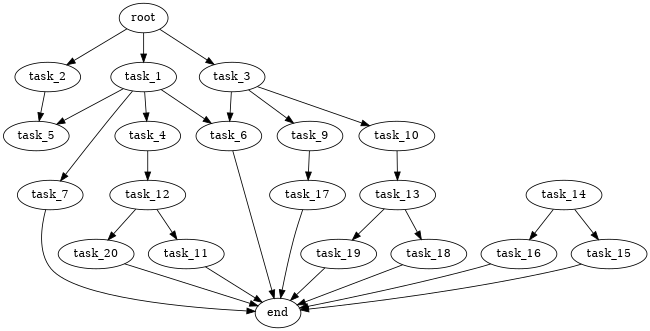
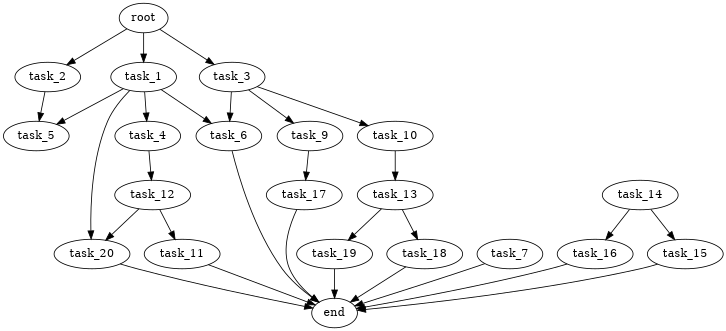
  digraph {
    root
    task_1
    task_2
    task_3
    task_4
    task_5
    task_6
    task_7
    task_9
    task_10
    task_12
    end
    task_17
    task_13
    task_11
    task_20
    task_14
    task_15
    task_16
    task_18
    task_19
    root -> task_1
    root -> task_2
    root -> task_3
    task_1 -> task_4
    task_1 -> task_5
    task_1 -> task_6
-   task_1 -> task_7
+   task_1 -> task_20
    task_2 -> task_5
    task_3 -> task_6
    task_3 -> task_9
    task_3 -> task_10
    task_4 -> task_12
    task_6 -> end
    task_7 -> end
    task_9 -> task_17
    task_10 -> task_13
    task_12 -> task_11
    task_12 -> task_20
    task_17 -> end
    task_13 -> task_18
    task_13 -> task_19
    task_11 -> end
    task_20 -> end
    task_14 -> task_15
    task_14 -> task_16
    task_15 -> end
    task_16 -> end
    task_18 -> end
    task_19 -> end
  }
